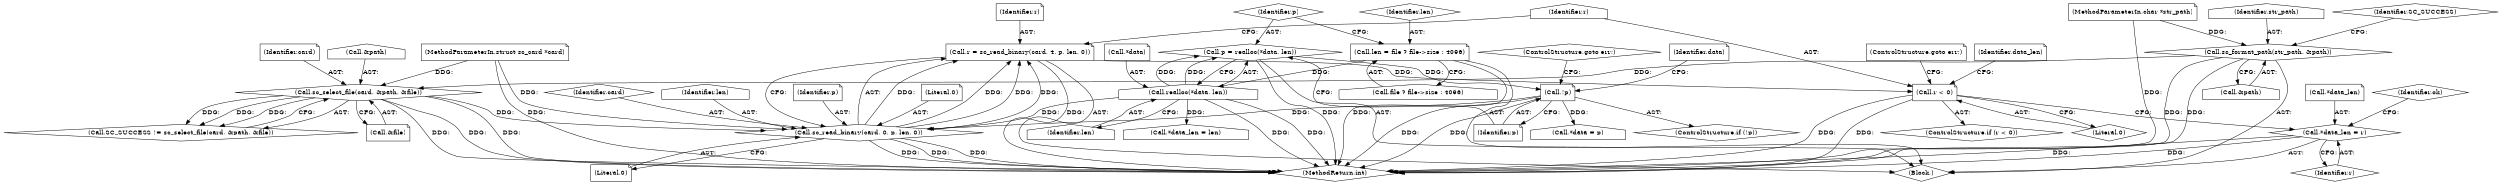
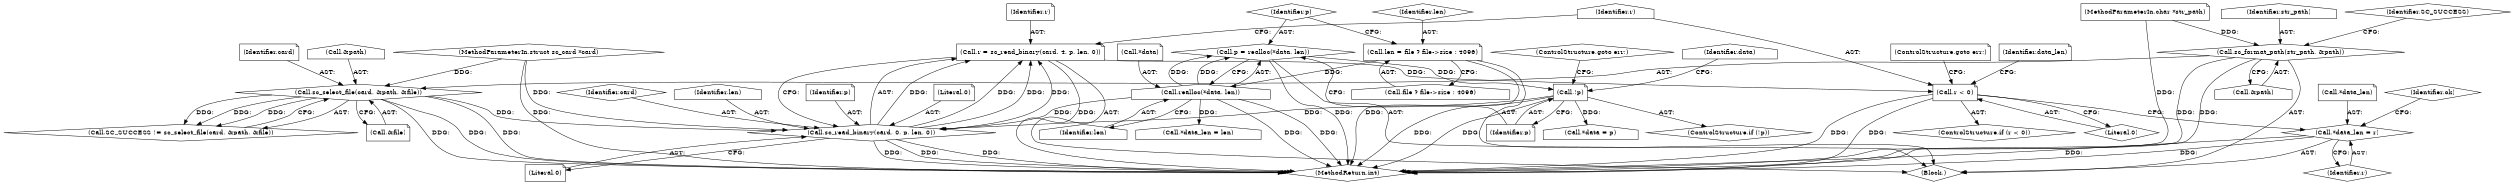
  digraph {
    node [shape=note]
    n1 [label="(Call,r = sc_read_binary(card, 4, p, len, 0))"]
    n2 [label="(Call,sc_read_binary(card, 0, p, len, 0))" shape=diamond]
    n3 [label="(Call,r < 0)"]
    n4 [label="(Block,)" shape=diamond]
    n5 [label="(MethodReturn,int)" shape=diamond]
    n6 [label="(Literal,0)"]
    n7 [label="(Call,*data_len = r)" shape=diamond]
    n8 [label="(ControlStructure,if (r < 0))" shape=diamond]
    n9 [label="(Literal,0)" shape=diamond]
    n10 [label="(Call,sc_select_file(card, &path, &file))" shape=diamond]
    n11 [label="(Call,&file)"]
    n12 [label="(Call,SC_SUCCESS != sc_select_file(card, &path, &file))" shape=diamond]
-   n13 [label="(MethodParameterIn,struct sc_card *card)"]
+   n13 [label="(MethodParameterIn,struct sc_card *card)" shape=diamond]
    n14 [label="(Call,sc_format_path(str_path, &path))" shape=diamond]
    n15 [label="(Call,&path)" shape=house]
    n16 [label="(MethodParameterIn,char *str_path)"]
    n17 [label="(Call,!p)"]
    n18 [label="(Identifier,p)"]
    n19 [label="(ControlStructure,if (!p))" shape=diamond]
    n20 [label="(Call,*data = p)" shape=house]
    n21 [label="(Call,p = realloc(*data, len))" shape=diamond]
    n22 [label="(Call,realloc(*data, len))" shape=house]
    n23 [label="(Identifier,len)" shape=house]
    n24 [label="(Call,*data_len = len)" shape=house]
    n25 [label="(Call,len = file ? file->size : 4096)"]
    n26 [label="(Call,file ? file->size : 4096)" shape=house]
    n27 [label="(Identifier,r)" shape=diamond]
    n28 [label="(Identifier,p)" shape=diamond]
    n29 [label="(ControlStructure,goto err;)"]
    n30 [label="(Identifier,str_path)" shape=house]
    n31 [label="(ControlStructure,goto err;)" shape=diamond]
    n32 [label="(Identifier,card)" shape=diamond]
    n33 [label="(Identifier,len)" shape=house]
    n34 [label="(Identifier,r)"]
-   n35 [label="(Identifier,data)"]
+   n35 [label="(Identifier,data)" shape=house]
    n36 [label="(Identifier,len)" shape=diamond]
    n37 [label="(Call,*data_len)"]
    n38 [label="(Identifier,r)" shape=house]
    n39 [label="(Identifier,p)"]
    n40 [label="(Identifier,SC_SUCCESS)" shape=diamond]
    n41 [label="(Identifier,card)"]
    n42 [label="(Literal,0)"]
    n43 [label="(Identifier,ok)" shape=diamond]
    n44 [label="(Call,&path)" shape=house]
    n45 [label="(Call,*data)"]
    n46 [label="(Identifier,data_len)"]
    n1 -> n2 [label="CFG: "]
    n1 -> n3 [label="DDG: "]
    n1 -> n4 [label="AST: "]
    n1 -> n5 [label="DDG: "]
    n2 -> n1 [label="AST: "]
    n2 -> n1 [label="DDG: "]
    n2 -> n1 [label="DDG: "]
    n2 -> n1 [label="DDG: "]
    n2 -> n1 [label="DDG: "]
    n2 -> n5 [label="DDG: "]
    n2 -> n5 [label="DDG: "]
    n2 -> n5 [label="DDG: "]
    n2 -> n6 [label="CFG: "]
    n3 -> n5 [label="DDG: "]
    n3 -> n5 [label="DDG: "]
    n3 -> n7 [label="CFG: "]
    n3 -> n8 [label="AST: "]
    n3 -> n9 [label="CFG: "]
    n6 -> n2 [label="AST: "]
    n7 -> n4 [label="AST: "]
    n7 -> n5 [label="DDG: "]
    n7 -> n5 [label="DDG: "]
    n7 -> n27 [label="CFG: "]
    n9 -> n3 [label="AST: "]
    n10 -> n2 [label="DDG: "]
    n10 -> n5 [label="DDG: "]
    n10 -> n5 [label="DDG: "]
    n10 -> n5 [label="DDG: "]
    n10 -> n11 [label="CFG: "]
    n10 -> n12 [label="AST: "]
    n10 -> n12 [label="DDG: "]
    n10 -> n12 [label="DDG: "]
    n10 -> n12 [label="DDG: "]
    n11 -> n10 [label="AST: "]
    n12 -> n10 [label="CFG: "]
    n13 -> n2 [label="DDG: "]
    n13 -> n5 [label="DDG: "]
    n13 -> n10 [label="DDG: "]
    n14 -> n4 [label="AST: "]
    n14 -> n5 [label="DDG: "]
    n14 -> n5 [label="DDG: "]
-   n14 -> n10 [label="DDG: "]
+   n14 -> n10 [label="AST: "]
    n14 -> n15 [label="CFG: "]
    n15 -> n14 [label="AST: "]
    n16 -> n5 [label="DDG: "]
    n16 -> n14 [label="DDG: "]
    n17 -> n2 [label="DDG: "]
    n17 -> n5 [label="DDG: "]
    n17 -> n5 [label="DDG: "]
    n17 -> n18 [label="CFG: "]
    n17 -> n19 [label="AST: "]
    n17 -> n20 [label="DDG: "]
    n18 -> n17 [label="AST: "]
    n18 -> n21 [label="CFG: "]
    n21 -> n4 [label="AST: "]
    n21 -> n5 [label="DDG: "]
    n21 -> n17 [label="DDG: "]
    n21 -> n22 [label="CFG: "]
    n22 -> n2 [label="DDG: "]
    n22 -> n5 [label="DDG: "]
    n22 -> n5 [label="DDG: "]
    n22 -> n21 [label="AST: "]
    n22 -> n21 [label="DDG: "]
    n22 -> n21 [label="DDG: "]
    n22 -> n23 [label="CFG: "]
    n22 -> n24 [label="DDG: "]
    n23 -> n22 [label="AST: "]
    n25 -> n4 [label="AST: "]
    n25 -> n5 [label="DDG: "]
    n25 -> n22 [label="DDG: "]
    n25 -> n26 [label="CFG: "]
    n26 -> n25 [label="AST: "]
    n27 -> n7 [label="AST: "]
    n28 -> n21 [label="AST: "]
    n28 -> n25 [label="CFG: "]
    n29 -> n3 [label="CFG: "]
    n30 -> n14 [label="AST: "]
    n31 -> n17 [label="CFG: "]
    n32 -> n2 [label="AST: "]
    n33 -> n2 [label="AST: "]
    n34 -> n1 [label="AST: "]
    n35 -> n17 [label="CFG: "]
    n36 -> n25 [label="AST: "]
    n37 -> n7 [label="AST: "]
    n38 -> n1 [label="CFG: "]
    n38 -> n3 [label="AST: "]
    n39 -> n2 [label="AST: "]
    n40 -> n14 [label="CFG: "]
    n41 -> n10 [label="AST: "]
    n42 -> n2 [label="AST: "]
    n43 -> n7 [label="CFG: "]
    n44 -> n10 [label="AST: "]
    n45 -> n22 [label="AST: "]
    n46 -> n3 [label="CFG: "]
  }
